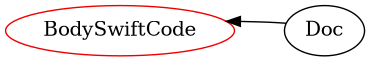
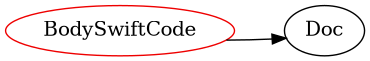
  digraph {
    rankdir=LR
    n1 [color=red2 label=BodySwiftCode shape=oval]
    Doc
-   Doc -> n1
+   n1 -> Doc
  }
